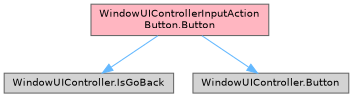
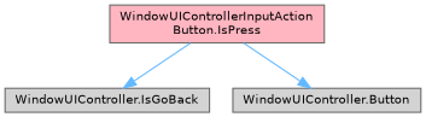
  digraph {
    rankdir=TB
    node [color=grey40 fillcolor=lightgrey fontname=Helvetica fontsize=10 shape=box style=filled]
    edge [color=steelblue1 fontname=Helvetica fontsize=10 labelfontname=Helvetica labelfontsize=10 style=solid]
-   n1 [color=gray40 fillcolor=lightpink fontcolor=black height=0.2 label="WindowUIControllerInputAction\lButton.Button" width=0.4]
+   n1 [color=gray40 fillcolor=lightpink fontcolor=black height=0.2 label="WindowUIControllerInputAction\lButton.IsPress" width=0.4]
    n2 [height=0.2 label="WindowUIController.IsGoBack" width=0.4]
    n3 [height=0.2 label="WindowUIController.Button" width=0.4]
    n1 -> n2
    n1 -> n3
  }
